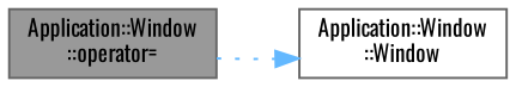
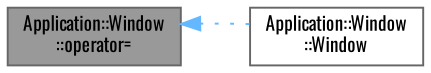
  digraph {
    rankdir=LR
    fontname=Oswald
    node [fontname=Oswald fontsize=10 shape=box style=filled]
    n1 [color=gray40 fillcolor=grey60 fontcolor=black height=0.2 label="Application::Window\l::operator=" width=0.4]
    n2 [color=grey40 fillcolor=white height=0.2 label="Application::Window\l::Window" width=0.4]
-   n1 -> n2 [color=steelblue1 fontname=Oswald fontsize=10 labelfontname=Helvetica labelfontsize=10 style=dotted]
+   n2 -> n1 [color=steelblue1 fontname=Oswald fontsize=10 labelfontname=Helvetica labelfontsize=10 style=dotted]
  }
